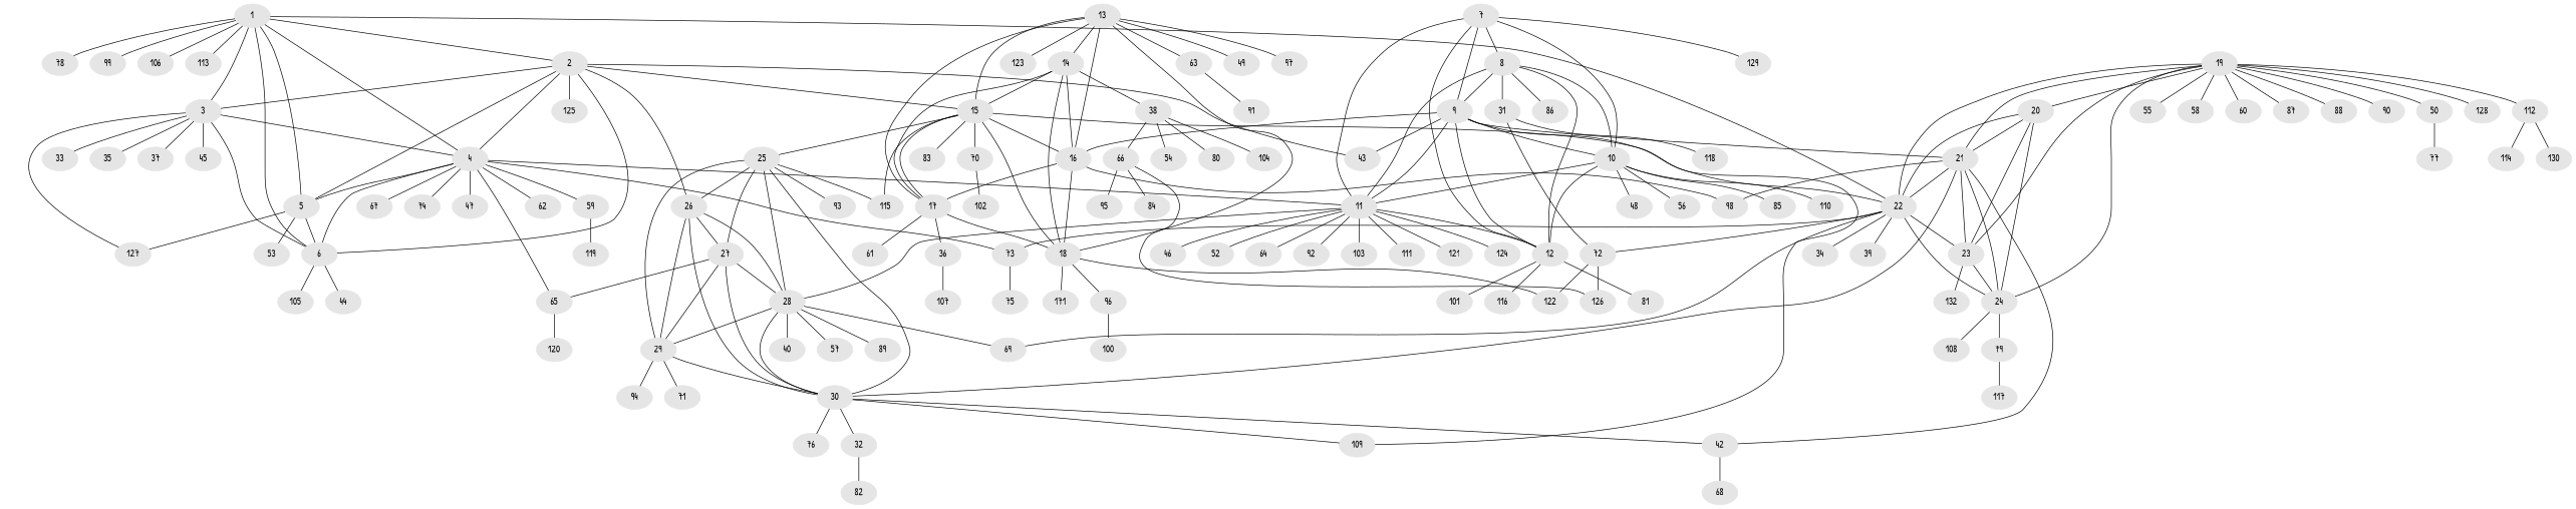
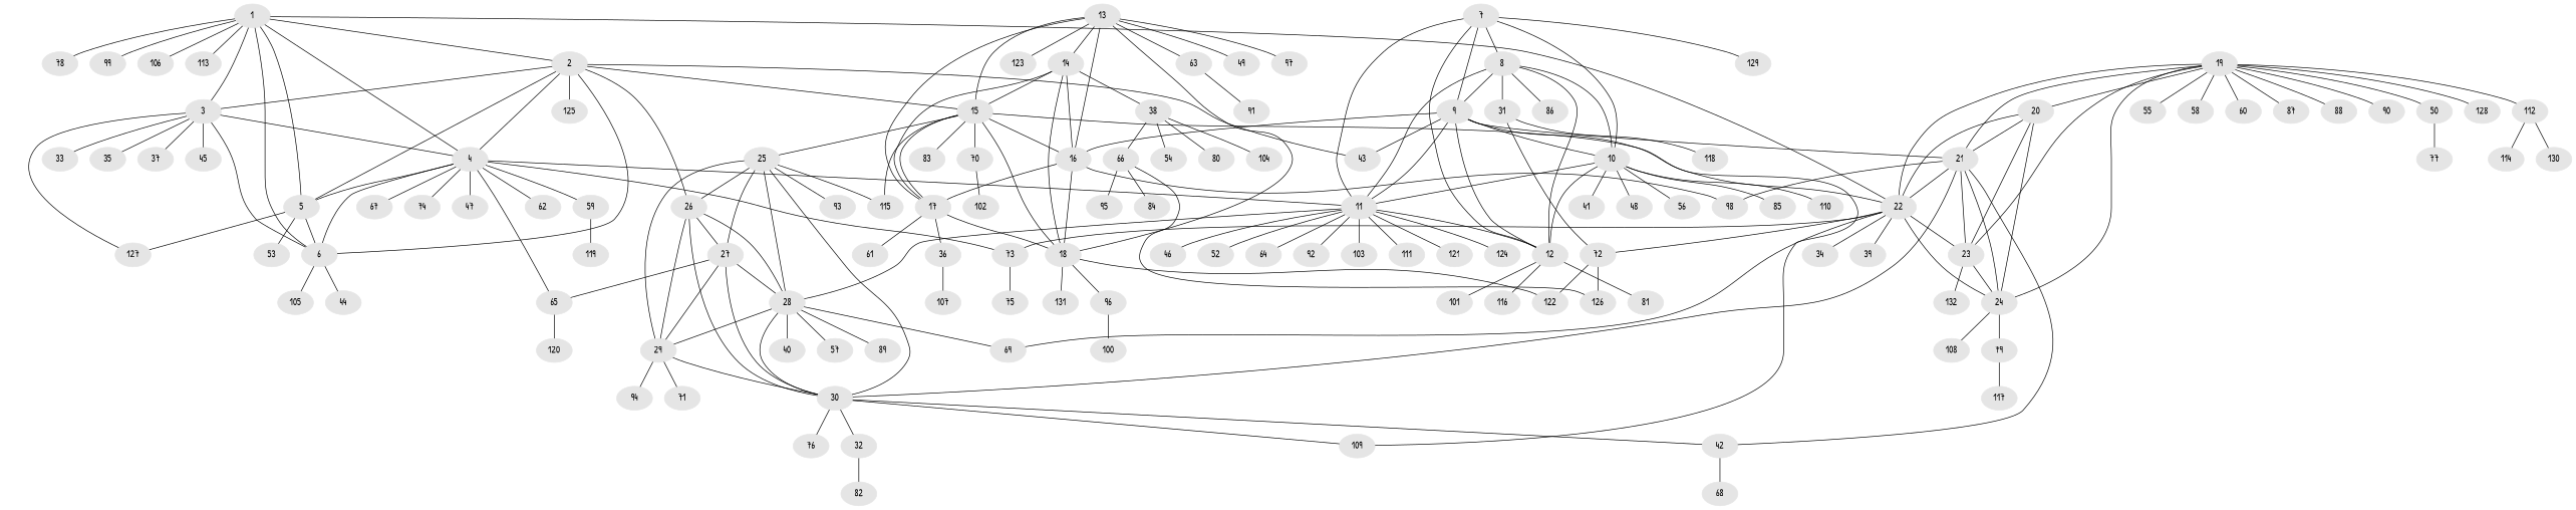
  graph {
    fontname="Patrick Hand"
    node [color=gray90 fontname="Patrick Hand" style=filled]
    edge [fontname="Patrick Hand"]
    1
    2
    3
    4
    5
    6
    22
    78
    99
    106
    113
    15
    26
    43
    125
    33
    35
    37
    45
    127
    11
    47
    59
    62
    65
    67
    73
    74
    53
    44
    105
    23
    24
    34
    39
    69
    72
    16
    17
    18
    25
    70
    83
    115
    28
    30
    27
    29
    12
    46
    52
    64
    92
    103
    111
    121
    124
    119
    120
    75
    7
    8
    9
    10
    129
    31
    86
    21
    109
+   41
    48
    56
    85
    110
    81
    101
    116
    118
    98
    42
    40
    57
    89
    13
    14
    49
    63
    97
    123
    38
    36
    61
    96
    122
-   131 [label=171]
+   131
    91
    54
    66
    80
    104
    93
    102
    107
    100
    19
    20
    50
    55
    58
    60
    87
    88
    90
    112
    128
    132
    79
    108
    77
    114
    130
    32
    76
    68
    126
    117
    71
    94
    82
    84
    95
    1 -- 2
    1 -- 3
    1 -- 4
    1 -- 5
    1 -- 6
    1 -- 22
    1 -- 78
    1 -- 99
    1 -- 106
    1 -- 113
    2 -- 3
    2 -- 4
    2 -- 5
    2 -- 6
    2 -- 15
    2 -- 26
    2 -- 43
    2 -- 125
    3 -- 4
    3 -- 6
    3 -- 33
    3 -- 35
    3 -- 37
    3 -- 45
    3 -- 127
    4 -- 5
    4 -- 6
    4 -- 11
    4 -- 47
    4 -- 59
    4 -- 62
    4 -- 65
    4 -- 67
    4 -- 73
    4 -- 74
    5 -- 6
    5 -- 127
    5 -- 53
    6 -- 44
    6 -- 105
    22 -- 73
    22 -- 23
    22 -- 24
    22 -- 34
    22 -- 39
    22 -- 69
    22 -- 72
    15 -- 22
    15 -- 16
    15 -- 17
    15 -- 18
    15 -- 25
    15 -- 70
    15 -- 83
    15 -- 115
    26 -- 28
    26 -- 30
    26 -- 27
    26 -- 29
    11 -- 28
    11 -- 12
    11 -- 46
    11 -- 52
    11 -- 64
    11 -- 92
    11 -- 103
    11 -- 111
    11 -- 121
    11 -- 124
    59 -- 119
    65 -- 120
    73 -- 75
    23 -- 24
    23 -- 132
    24 -- 79
    24 -- 108
    72 -- 122
    72 -- 126
    16 -- 17
    16 -- 18
    16 -- 98
    17 -- 18
    17 -- 36
    17 -- 61
    18 -- 96
    18 -- 122
    18 -- 131
    25 -- 26
    25 -- 115
    25 -- 28
    25 -- 30
    25 -- 27
    25 -- 29
    25 -- 93
    70 -- 102
    28 -- 69
    28 -- 30
    28 -- 29
    28 -- 40
    28 -- 57
    28 -- 89
    30 -- 109
    30 -- 42
    30 -- 32
    30 -- 76
    27 -- 65
    27 -- 28
    27 -- 30
    27 -- 29
    29 -- 30
    29 -- 71
    29 -- 94
    12 -- 81
    12 -- 101
    12 -- 116
    7 -- 11
    7 -- 12
    7 -- 8
    7 -- 9
    7 -- 10
    7 -- 129
    8 -- 11
    8 -- 12
    8 -- 9
    8 -- 10
    8 -- 31
    8 -- 86
    9 -- 43
    9 -- 11
    9 -- 16
    9 -- 12
    9 -- 10
    9 -- 21
    9 -- 109
    10 -- 11
    10 -- 12
+   10 -- 41
    10 -- 48
    10 -- 56
    10 -- 85
    10 -- 110
    31 -- 72
    31 -- 118
    21 -- 22
    21 -- 23
    21 -- 24
    21 -- 30
    21 -- 98
    21 -- 42
    42 -- 68
    13 -- 15
    13 -- 16
    13 -- 17
    13 -- 18
    13 -- 14
    13 -- 49
    13 -- 63
    13 -- 97
    13 -- 123
    14 -- 15
    14 -- 16
    14 -- 17
    14 -- 18
    14 -- 38
    63 -- 91
    38 -- 54
    38 -- 66
    38 -- 80
    38 -- 104
    36 -- 107
    96 -- 100
    66 -- 126
    66 -- 84
    66 -- 95
    19 -- 22
    19 -- 23
    19 -- 24
    19 -- 21
    19 -- 20
    19 -- 50
    19 -- 55
    19 -- 58
    19 -- 60
    19 -- 87
    19 -- 88
    19 -- 90
    19 -- 112
    19 -- 128
    20 -- 22
    20 -- 23
    20 -- 24
    20 -- 21
    50 -- 77
    112 -- 114
    112 -- 130
    79 -- 117
    32 -- 82
  }
